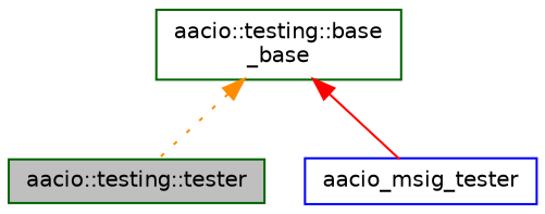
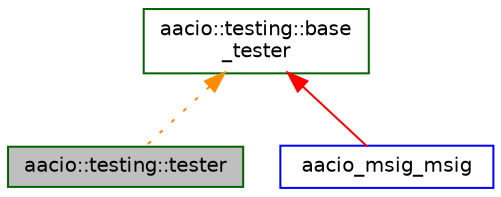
  digraph {
    node [color=darkgreen fillcolor=white fontname=Helvetica fontsize=10 shape=record style=filled]
    edge [dir=back fontname=Helvetica fontsize=10 labelfontname=Helvetica labelfontsize=10]
    n1 [fillcolor=grey75 fontcolor=black height=0.2 label="aacio::testing::tester" width=0.4]
-   n2 [color=blue height=0.2 label=aacio_msig_tester width=0.4]
-   n3 [height=0.2 label="aacio::testing::base\l_base" width=0.4]
+   n2 [color=blue height=0.2 label=aacio_msig_msig width=0.4]
+   n3 [height=0.2 label="aacio::testing::base\l_tester" width=0.4]
    n3 -> n1 [color=darkorange style=dotted]
    n3 -> n2 [color=red style=solid]
  }
